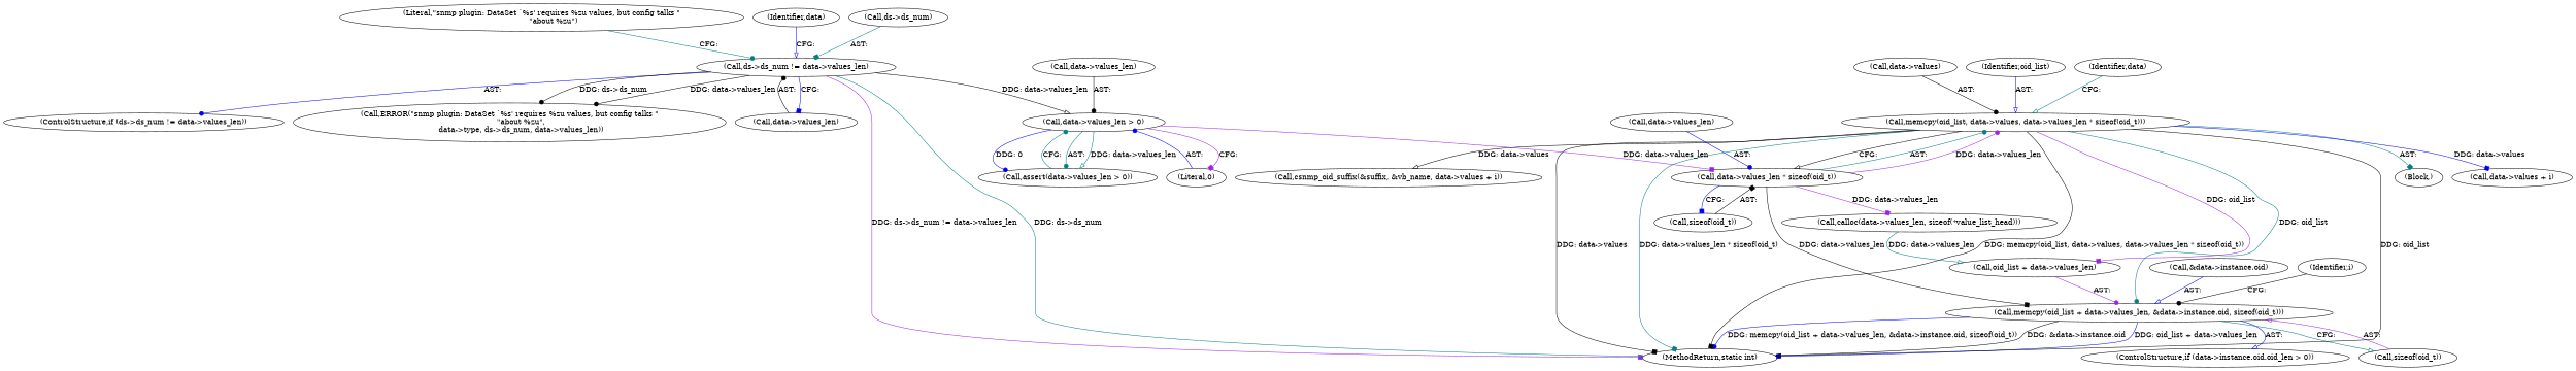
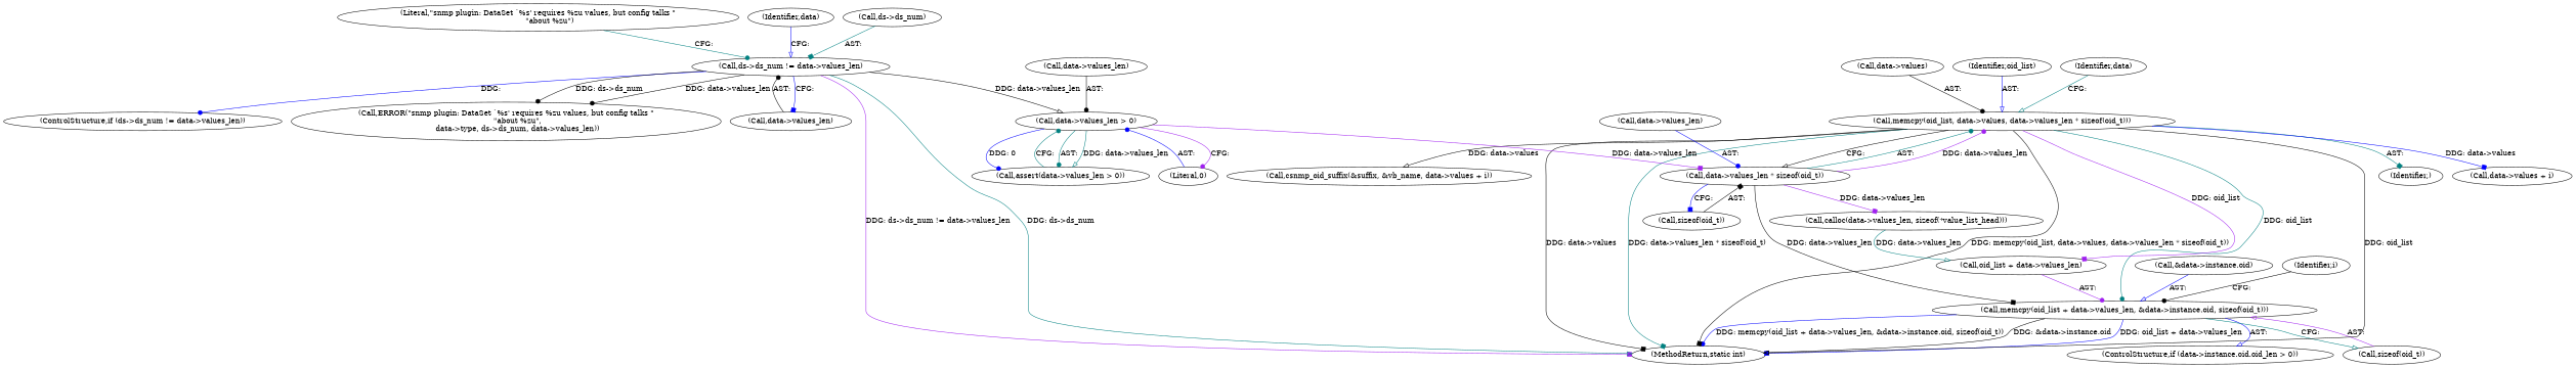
  digraph {
    edge [arrowhead=dot color=black]
    n1 [label="(Call,memcpy(oid_list + data->values_len, &data->instance.oid, sizeof(oid_t)))"]
    n2 [label="(MethodReturn,static int)"]
    n3 [label="(ControlStructure,if (data->instance.oid.oid_len > 0))"]
    n4 [label="(Call,sizeof(oid_t))"]
    n5 [label="(Call,memcpy(oid_list, data->values, data->values_len * sizeof(oid_t)))"]
    n6 [label="(Call,data->values_len * sizeof(oid_t))"]
-   n7 [label="(Block,)"]
+   n7 [label="(Identifier,)"]
    n8 [label="(Call,data->values + i)"]
    n9 [label="(Call,csnmp_oid_suffix(&suffix, &vb_name, data->values + i))"]
    n10 [label="(Call,oid_list + data->values_len)"]
    n11 [label="(Call,sizeof(oid_t))"]
    n12 [label="(Call,calloc(data->values_len, sizeof(*value_list_head)))"]
    n13 [label="(Call,data->values_len > 0)"]
    n14 [label="(Literal,0)"]
    n15 [label="(Call,assert(data->values_len > 0))"]
    n16 [label="(Call,ds->ds_num != data->values_len)"]
    n17 [label="(Call,data->values_len)"]
    n18 [label="(ControlStructure,if (ds->ds_num != data->values_len))"]
    n19 [label="(Call,ERROR(\"snmp plugin: DataSet `%s' requires %zu values, but config talks \"\n          \"about %zu\",\n          data->type, ds->ds_num, data->values_len))"]
    n20 [label="(Call,data->values_len)"]
    n21 [label="(Call,data->values)"]
    n22 [label="(Identifier,oid_list)"]
    n23 [label="(Call,&data->instance.oid)"]
    n24 [label="(Identifier,data)"]
    n25 [label="(Identifier,i)"]
    n26 [label="(Literal,\"snmp plugin: DataSet `%s' requires %zu values, but config talks \"\n          \"about %zu\")"]
    n27 [label="(Call,data->values_len)"]
    n28 [label="(Identifier,data)"]
    n29 [label="(Call,ds->ds_num)"]
    n1 -> n2 [arrowhead=box color=blue label="DDG: oid_list + data->values_len"]
    n1 -> n2 [color=blue label="DDG: memcpy(oid_list + data->values_len, &data->instance.oid, sizeof(oid_t))"]
    n1 -> n2 [arrowhead=onormal label="DDG: &data->instance.oid"]
    n1 -> n3 [arrowhead=onormal color=blue label="AST: "]
    n1 -> n4 [arrowhead=onormal color=teal label="CFG: "]
    n4 -> n1 [arrowhead=onormal color=purple label="AST: "]
    n5 -> n1 [color=teal label="DDG: oid_list"]
    n5 -> n2 [arrowhead=box label="DDG: data->values"]
    n5 -> n2 [arrowhead=box color=teal label="DDG: data->values_len * sizeof(oid_t)"]
    n5 -> n2 [arrowhead=box label="DDG: memcpy(oid_list, data->values, data->values_len * sizeof(oid_t))"]
    n5 -> n2 [arrowhead=onormal label="DDG: oid_list"]
    n5 -> n6 [arrowhead=onormal label="CFG: "]
    n5 -> n7 [arrowhead=box color=teal label="AST: "]
    n5 -> n8 [arrowhead=box color=blue label="DDG: data->values"]
    n5 -> n9 [arrowhead=onormal label="DDG: data->values"]
    n5 -> n10 [arrowhead=box color=purple label="DDG: oid_list"]
    n6 -> n1 [arrowhead=box label="DDG: data->values_len"]
    n6 -> n5 [color=teal label="AST: "]
    n6 -> n5 [color=purple label="DDG: data->values_len"]
    n6 -> n11 [arrowhead=box color=blue label="CFG: "]
    n6 -> n12 [arrowhead=box color=purple label="DDG: data->values_len"]
    n10 -> n1 [color=purple label="AST: "]
    n11 -> n6 [arrowhead=box label="AST: "]
    n12 -> n10 [arrowhead=onormal color=teal label="DDG: data->values_len"]
    n13 -> n6 [arrowhead=box color=purple label="DDG: data->values_len"]
-   n13 -> n14 [arrowhead=box color=purple label="CFG: "]
+   n13 -> n14 [color=purple label="CFG: "]
    n13 -> n15 [color=teal label="AST: "]
    n13 -> n15 [arrowhead=onormal color=teal label="DDG: data->values_len"]
    n13 -> n15 [color=blue label="DDG: 0"]
    n14 -> n13 [color=blue label="AST: "]
    n15 -> n13 [color=teal label="CFG: "]
    n16 -> n2 [arrowhead=box color=purple label="DDG: ds->ds_num != data->values_len"]
    n16 -> n2 [arrowhead=onormal color=teal label="DDG: ds->ds_num"]
    n16 -> n13 [arrowhead=onormal label="DDG: data->values_len"]
    n16 -> n17 [arrowhead=box color=blue label="CFG: "]
-   n16 -> n18 [color=blue label="AST: "]
+   n16 -> n18 [color=blue label="DDG: "]
    n16 -> n19 [label="DDG: ds->ds_num"]
    n16 -> n19 [label="DDG: data->values_len"]
    n17 -> n16 [label="AST: "]
    n20 -> n13 [label="AST: "]
    n21 -> n5 [label="AST: "]
    n22 -> n5 [arrowhead=onormal color=blue label="AST: "]
    n23 -> n1 [arrowhead=onormal color=blue label="AST: "]
    n24 -> n5 [arrowhead=onormal color=teal label="CFG: "]
    n25 -> n1 [label="CFG: "]
    n26 -> n16 [color=teal label="CFG: "]
    n27 -> n6 [color=blue label="AST: "]
    n28 -> n16 [arrowhead=onormal color=blue label="CFG: "]
    n29 -> n16 [arrowhead=box color=teal label="AST: "]
  }
